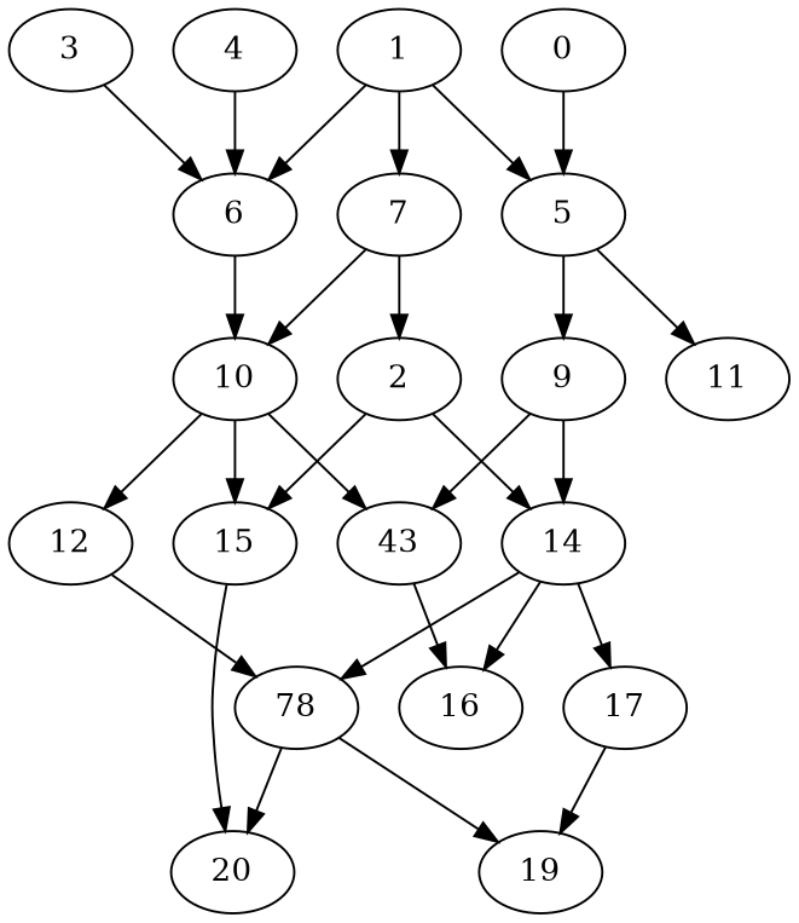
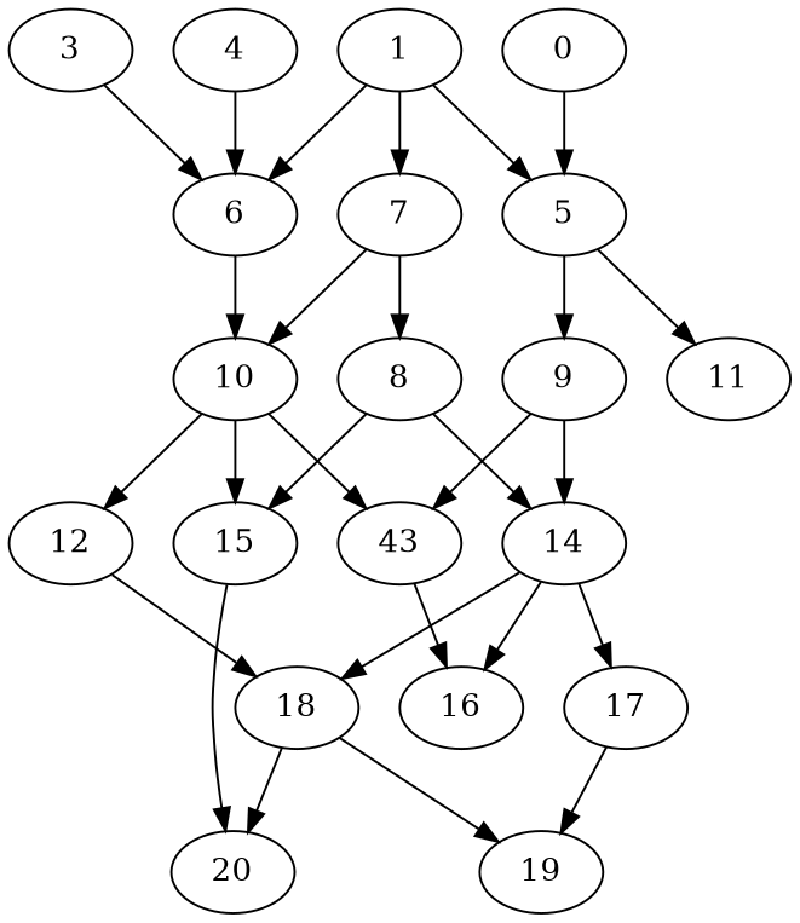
  digraph {
    node [alpha=0.02]
    1 [alpha=0.19 expect_size=6422528]
    5 [expect_size=9268224]
    6 [alpha=0.15 expect_size=21615616]
    7 [alpha=0.14 expect_size=42890240]
    9 [expect_size=8396800]
    11 [expect_size=23694336]
    10 [alpha=0.07 expect_size=48724992]
-   8 [alpha=0.12 expect_size=28754944 label=2]
+   8 [alpha=0.12 expect_size=28754944]
    14 [alpha=0.10 expect_size=36260864]
    n10 [alpha=0.17 expect_size=49386496 label=43]
    15 [expect_size=32310272]
    12 [alpha=0.09 expect_size=22504448]
    n13 [alpha=0.11 expect_size=33521664 label=0]
    3 [alpha=0.14 expect_size=33652736]
    4 [alpha=0.18 expect_size=41452544]
-   18 [alpha=0.05 expect_size=11501568 label=78]
+   18 [alpha=0.05 expect_size=11501568]
    16 [alpha=0.10 expect_size=37355520]
    17 [alpha=0.01 expect_size=25786368]
    20 [alpha=0.10 expect_size=44715008]
    19 [alpha=0.20 expect_size=40452096]
    1 -> 5
    1 -> 6
    1 -> 7
    5 -> 9
    5 -> 11
    6 -> 10
    7 -> 10
    7 -> 8
    9 -> 14
    9 -> n10
    10 -> n10
    10 -> 15
    10 -> 12
    8 -> 14
    8 -> 15
    14 -> 18
    14 -> 16
    14 -> 17
    n10 -> 16
    15 -> 20
    12 -> 18
    n13 -> 5
    3 -> 6
    4 -> 6
    18 -> 20
    18 -> 19
    17 -> 19
  }
